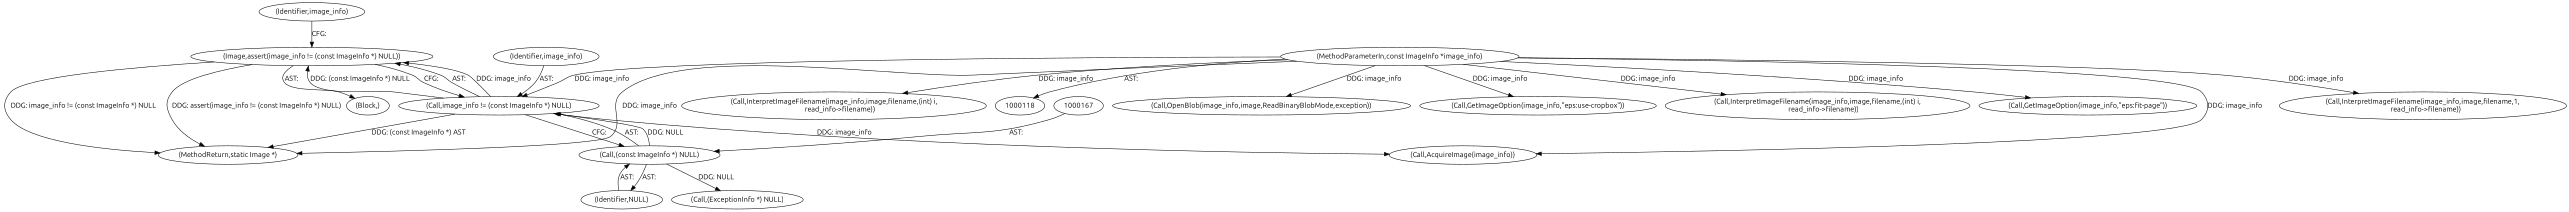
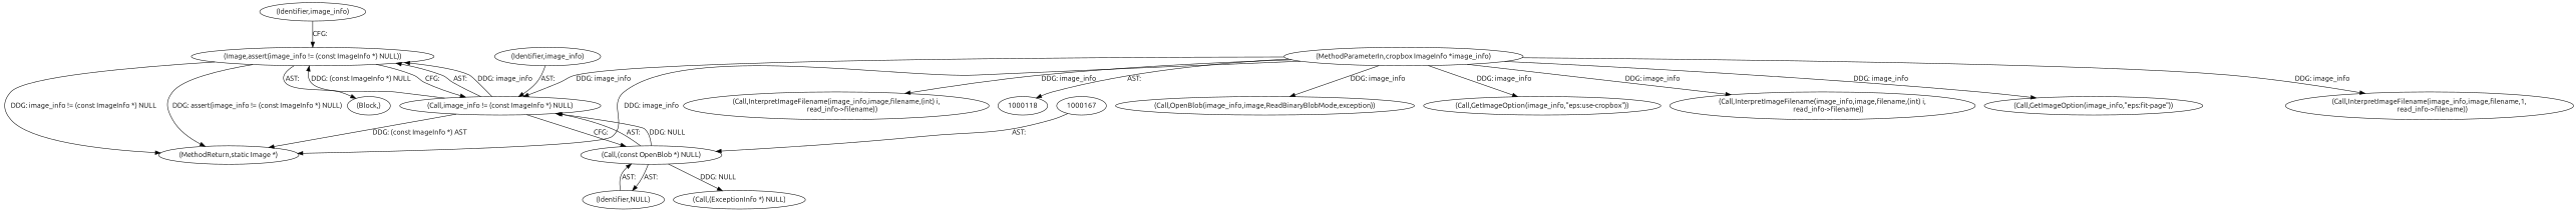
  digraph {
    fontname=Ubuntu
    node [fontname=Ubuntu]
    edge [fontname=Ubuntu]
    n1 [label="(Image,assert(image_info != (const ImageInfo *) NULL))"]
    n2 [label="(Call,image_info != (const ImageInfo *) NULL)"]
    n3 [label="(MethodReturn,static Image *)"]
    n4 [label="(Block,)"]
-   n5 [label="(Call,(const ImageInfo *) NULL)"]
-   n6 [label="(Call,AcquireImage(image_info))"]
+   n5 [label="(Call,(const OpenBlob *) NULL)"]
    n7 [label="(Identifier,NULL)"]
    n8 [label="(Call,(ExceptionInfo *) NULL)"]
-   n9 [label="(MethodParameterIn,const ImageInfo *image_info)"]
+   n9 [label="(MethodParameterIn,cropbox ImageInfo *image_info)"]
    n10 [label="(Call,OpenBlob(image_info,image,ReadBinaryBlobMode,exception))"]
    n11 [label="(Call,GetImageOption(image_info,\"eps:use-cropbox\"))"]
    n12 [label="(Call,InterpretImageFilename(image_info,image,filename,(int) i,\n        read_info->filename))"]
    n13 [label="(Call,GetImageOption(image_info,\"eps:fit-page\"))"]
    n14 [label="(Call,InterpretImageFilename(image_info,image,filename,1,\n    read_info->filename))"]
    n15 [label="(Call,InterpretImageFilename(image_info,image,filename,(int) i,\n        read_info->filename))"]
    1000118
    n17 [label="(Identifier,image_info)"]
    n18 [label="(Identifier,image_info)"]
    1000167
    n1 -> n2 [label="CFG: "]
    n1 -> n3 [label="DDG: image_info != (const ImageInfo *) NULL"]
    n1 -> n3 [label="DDG: assert(image_info != (const ImageInfo *) NULL)"]
    n1 -> n4 [label="AST: "]
    n2 -> n1 [label="AST: "]
    n2 -> n1 [label="DDG: image_info"]
    n2 -> n1 [label="DDG: (const ImageInfo *) NULL"]
    n2 -> n3 [label="DDG: (const ImageInfo *) AST"]
    n2 -> n5 [label="CFG: "]
-   n2 -> n6 [label="DDG: image_info"]
    n5 -> n2 [label="AST: "]
    n5 -> n2 [label="DDG: NULL"]
    n5 -> n7 [label="AST: "]
    n5 -> n8 [label="DDG: NULL"]
    n7 -> n5 [label="AST: "]
    n9 -> n2 [label="DDG: image_info"]
    n9 -> n3 [label="DDG: image_info"]
-   n9 -> n6 [label="DDG: image_info"]
    n9 -> n10 [label="DDG: image_info"]
    n9 -> n11 [label="DDG: image_info"]
    n9 -> n12 [label="DDG: image_info"]
    n9 -> n13 [label="DDG: image_info"]
    n9 -> n14 [label="DDG: image_info"]
    n9 -> n15 [label="DDG: image_info"]
    n9 -> 1000118 [label="AST: "]
    n17 -> n1 [label="CFG: "]
    n18 -> n2 [label="AST: "]
    1000167 -> n5 [label="AST: "]
  }
